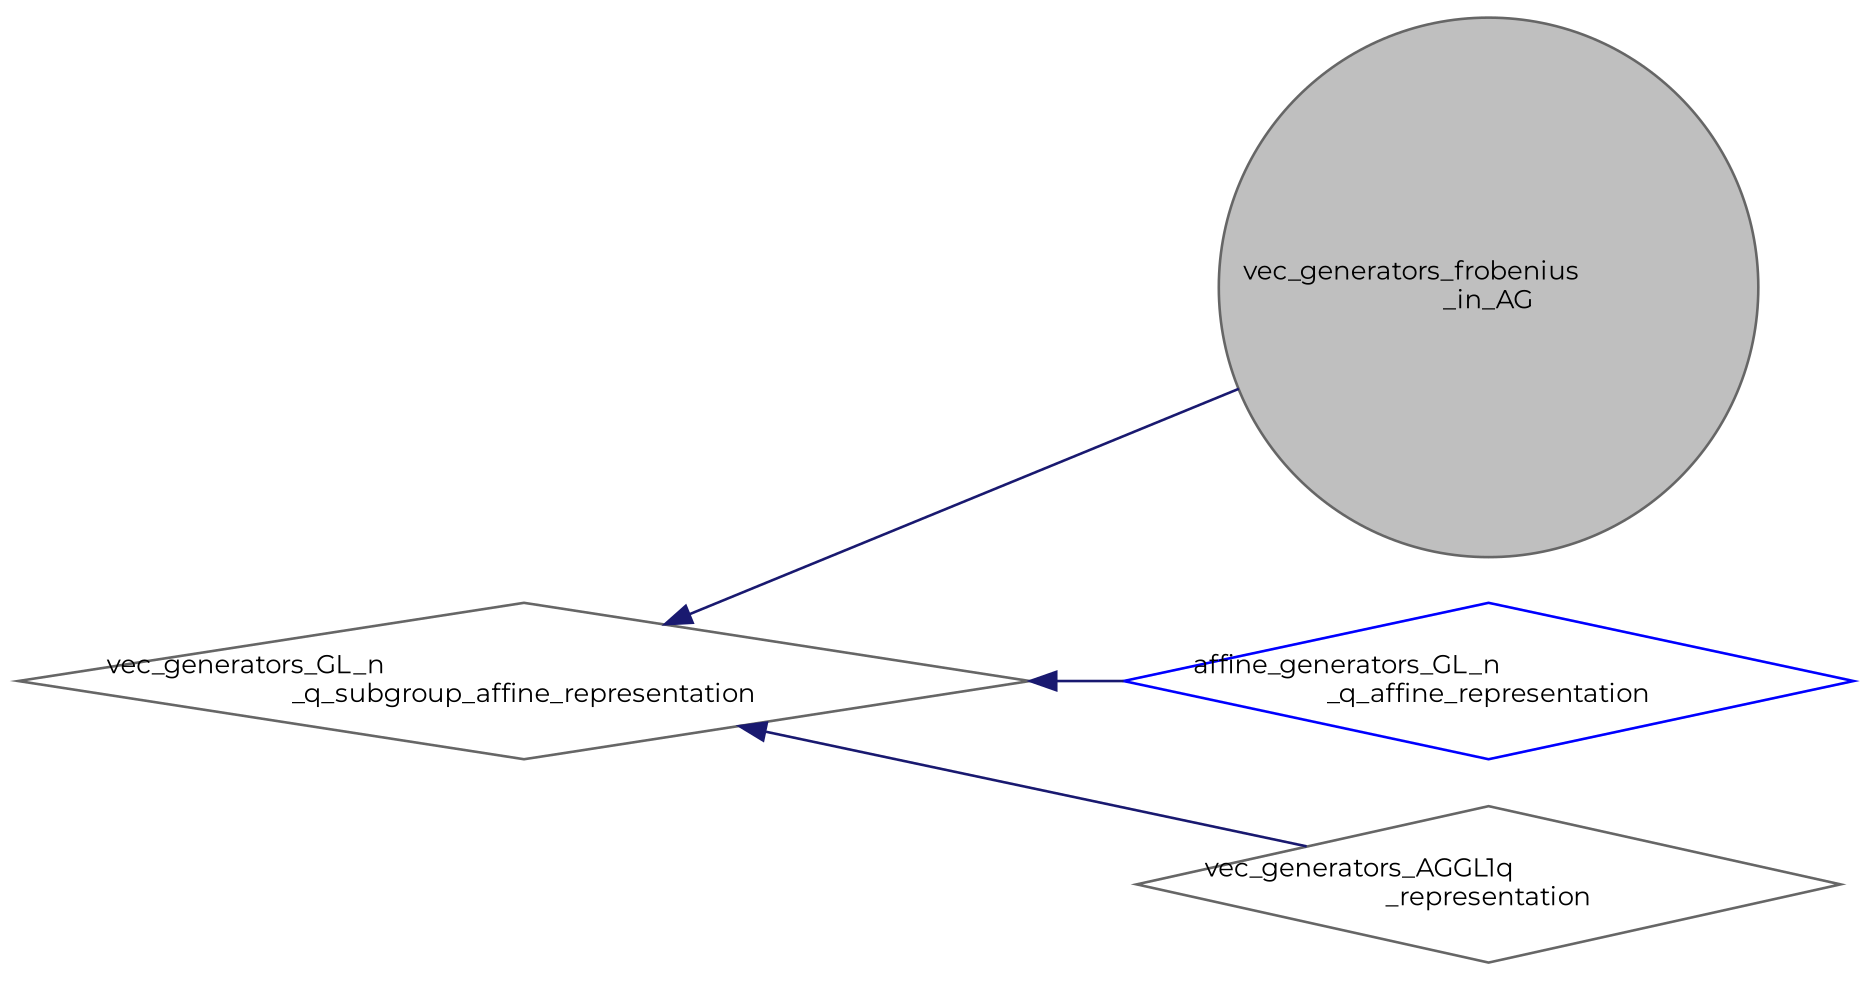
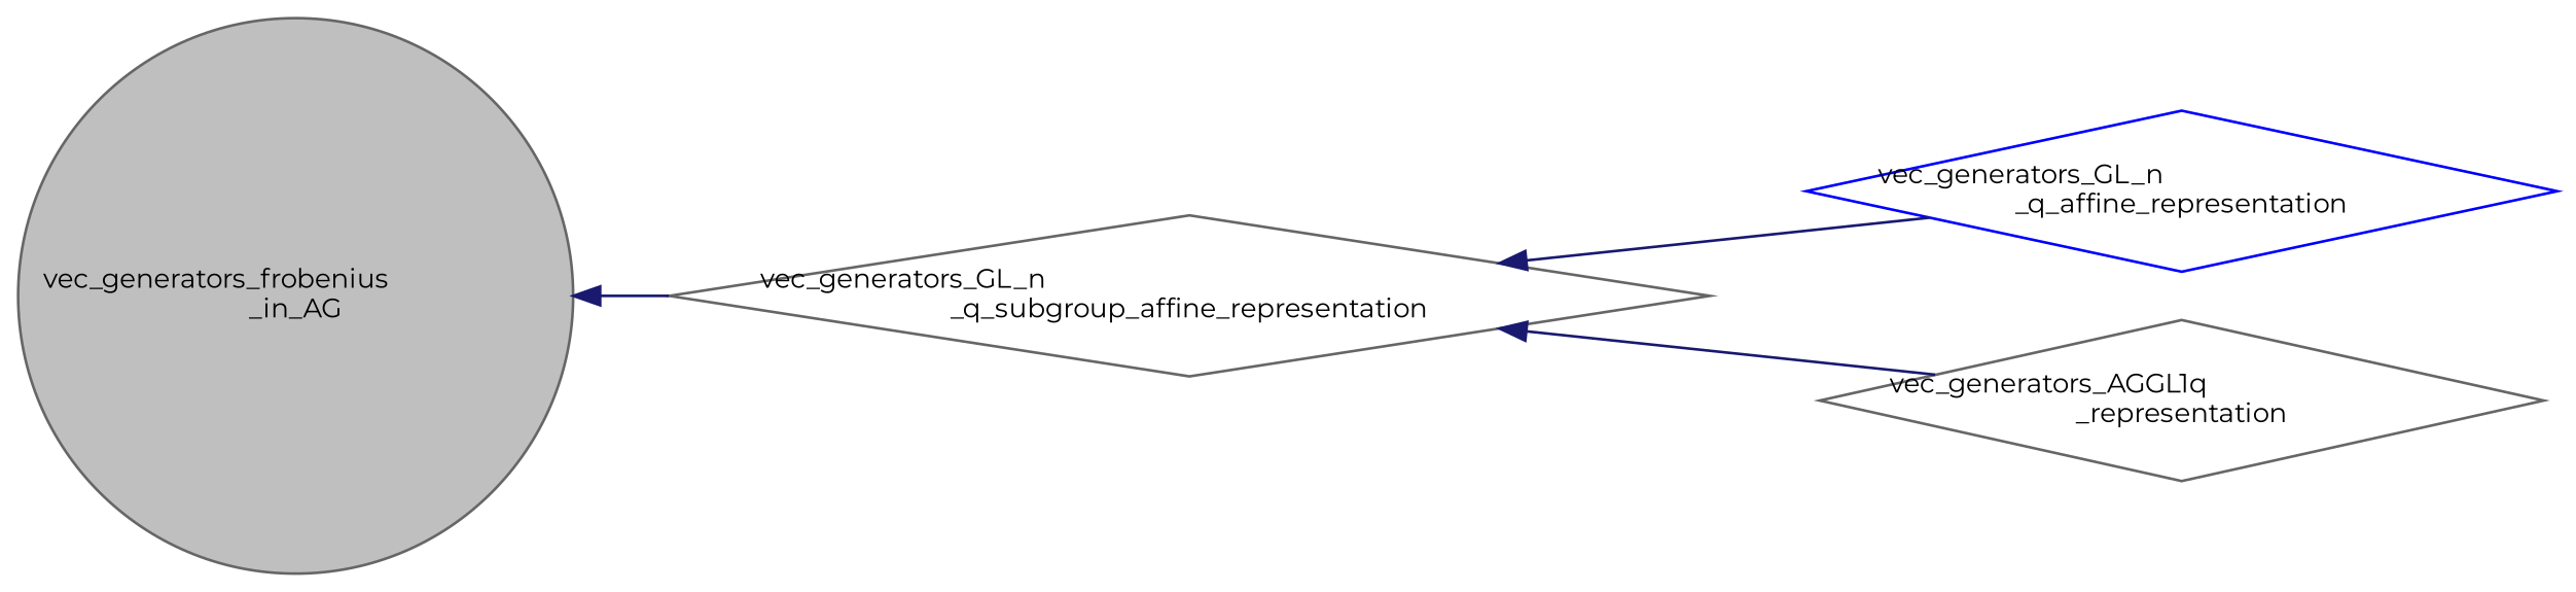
  digraph {
    fontname=Montserrat
    rankdir=LR
    node [color=gray40 fillcolor=white fontname=Montserrat fontsize=10 shape=diamond style=filled]
    edge [color=midnightblue dir=back fontname=Montserrat fontsize=10 labelfontname=Helvetica labelfontsize=10 style=solid]
    n1 [fillcolor=grey75 fontcolor=black height=0.2 label="vec_generators_frobenius\l_in_AG" shape=circle width=0.4]
    n2 [height=0.2 label="vec_generators_GL_n\l_q_subgroup_affine_representation" width=0.4]
-   n3 [color=blue height=0.2 label="affine_generators_GL_n\l_q_affine_representation" width=0.4]
+   n3 [color=blue height=0.2 label="vec_generators_GL_n\l_q_affine_representation" width=0.4]
    n4 [height=0.2 label="vec_generators_AGGL1q\l_representation" width=0.4]
-   n2 -> n1
+   n1 -> n2
    n2 -> n3
    n2 -> n4
  }
